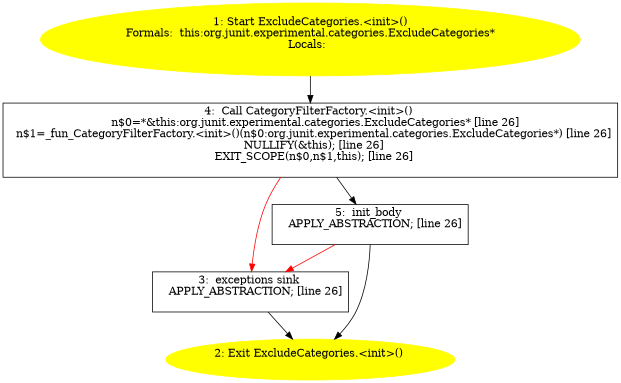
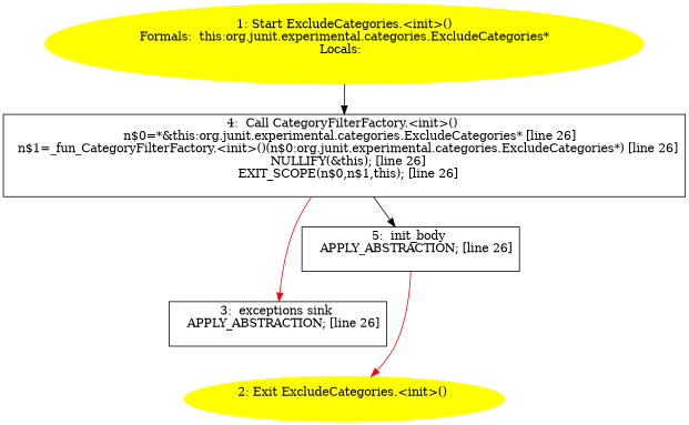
  digraph {
    node [shape=box]
    n1 [color=yellow label="1: Start ExcludeCategories.<init>()\nFormals:  this:org.junit.experimental.categories.ExcludeCategories*\nLocals:  \n  " style=filled shape=""]
    n2 [label="4:  Call CategoryFilterFactory.<init>() \n   n$0=*&this:org.junit.experimental.categories.ExcludeCategories* [line 26]\n  n$1=_fun_CategoryFilterFactory.<init>()(n$0:org.junit.experimental.categories.ExcludeCategories*) [line 26]\n  NULLIFY(&this); [line 26]\n  EXIT_SCOPE(n$0,n$1,this); [line 26]\n "]
    n3 [label="3:  exceptions sink \n   APPLY_ABSTRACTION; [line 26]\n "]
    n4 [label="5:  init_body \n   APPLY_ABSTRACTION; [line 26]\n "]
    n5 [color=yellow label="2: Exit ExcludeCategories.<init>() \n  " style=filled shape=""]
    n1 -> n2
    n2 -> n3 [color=red]
    n2 -> n4
-   n3 -> n5
-   n4 -> n3 [color=red]
-   n4 -> n5
+   n4 -> n5 [color=red]
  }
